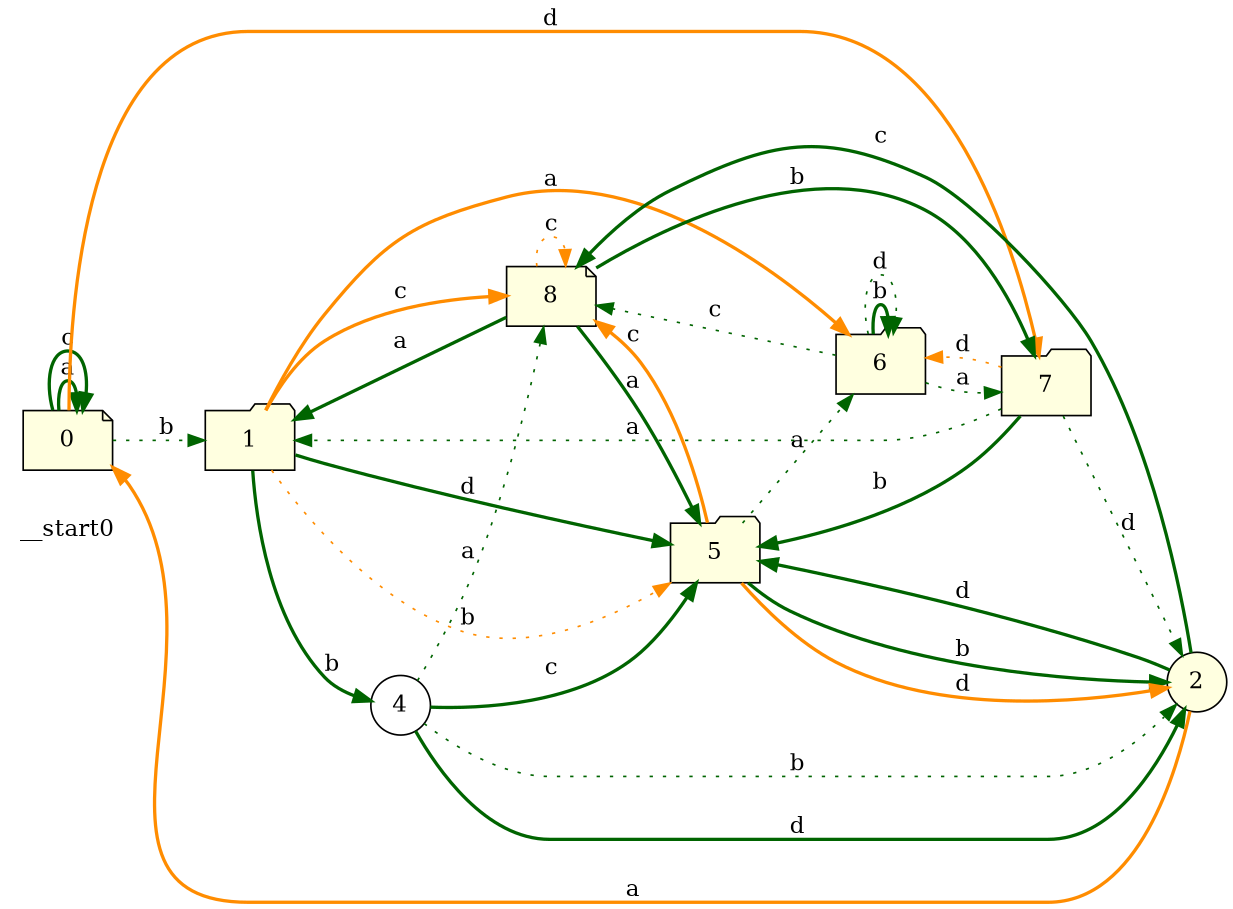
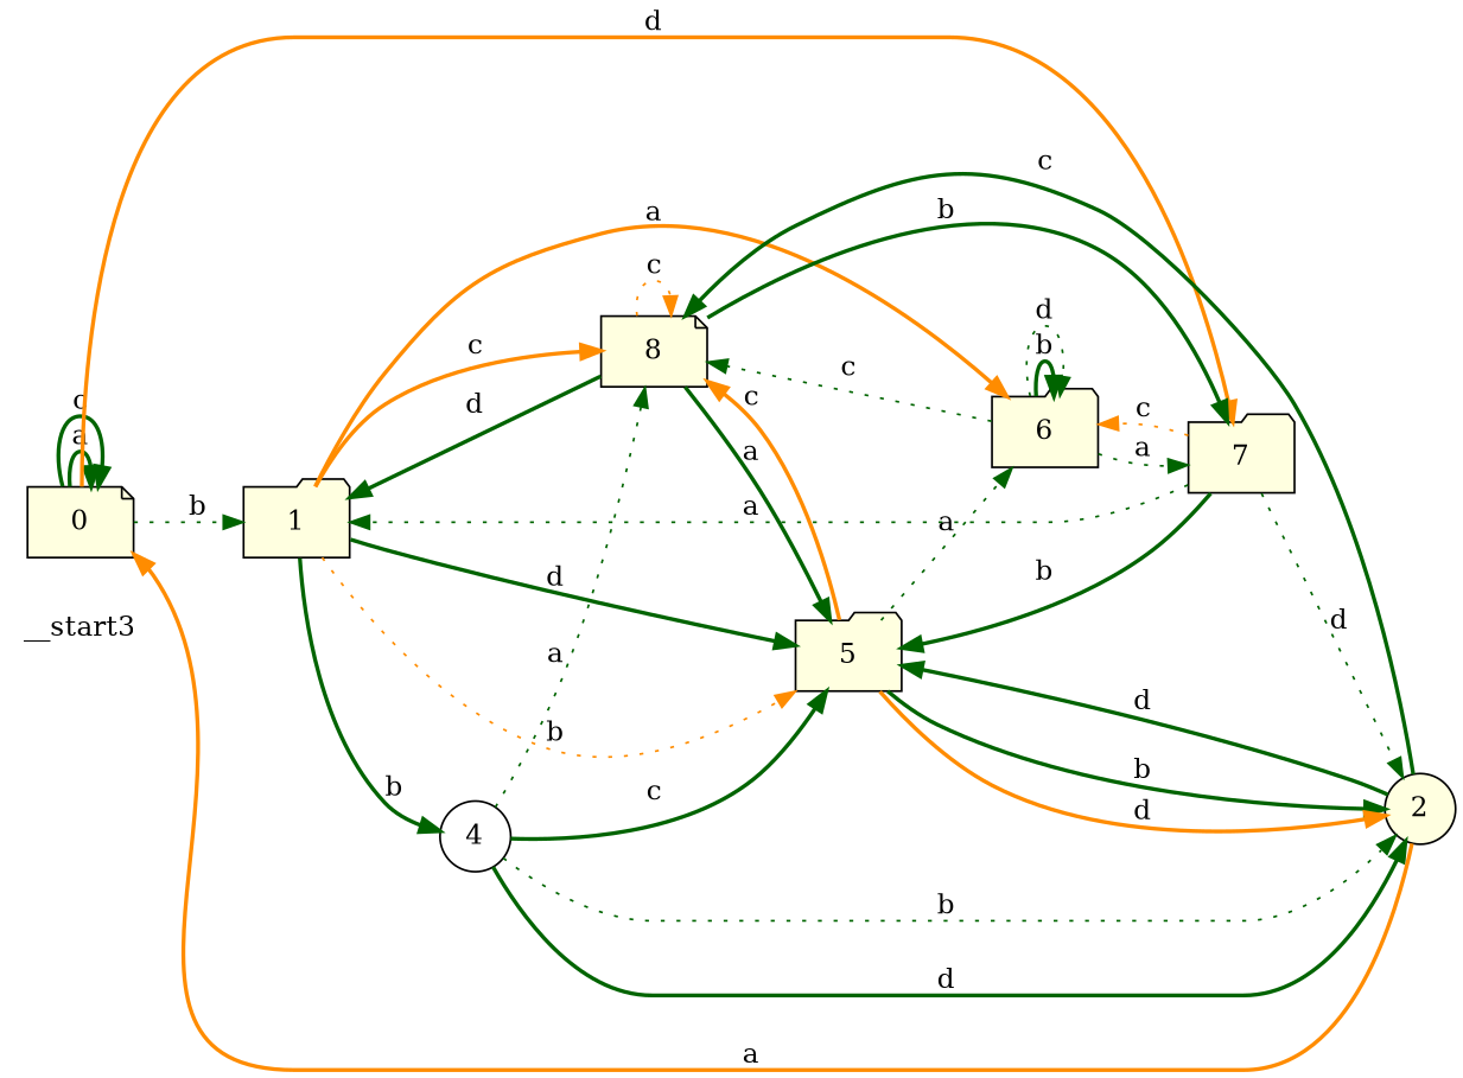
  digraph {
    rankdir=LR
    node [fillcolor=lightyellow shape=folder style=filled color=black]
    edge [color=darkgreen style=bold]
-   __start0 [fillcolor=white shape=none color=""]
+   __start0 [fillcolor=white shape=none label=__start3 color=""]
    n2 [label=0 shape=note]
    n3 [label=1]
    n4 [label=7 style="rounded,filled"]
    n5 [label=8 shape=note]
    n6 [label=5]
    n7 [label=6 style="rounded,filled"]
    n8 [fillcolor=white label=4 shape=circle]
    n9 [label=2 shape=circle]
    n2 -> n2 [label=a]
    n2 -> n2 [label=c]
    n2 -> n3 [label=b style=dotted]
    n2 -> n4 [color=darkorange label=d]
    n3 -> n5 [color=darkorange label=c]
    n3 -> n6 [color=darkorange label=b style=dotted]
    n3 -> n6 [label=d]
    n3 -> n7 [color=darkorange label=a]
    n3 -> n8 [label=b]
    n4 -> n3 [label=a style=dotted]
    n4 -> n6 [label=b]
-   n4 -> n7 [color=darkorange label=d style=dotted]
+   n4 -> n7 [color=darkorange label=c style=dotted]
    n4 -> n9 [label=d style=dotted]
-   n5 -> n3 [label=a]
+   n5 -> n3 [label=d]
    n5 -> n4 [label=b]
    n5 -> n5 [color=darkorange label=c style=dotted]
    n5 -> n6 [label=a]
    n6 -> n5 [color=darkorange label=c]
    n6 -> n7 [label=a style=dotted]
    n6 -> n9 [label=b]
    n6 -> n9 [color=darkorange label=d]
    n7 -> n4 [label=a style=dotted]
    n7 -> n5 [label=c style=dotted]
    n7 -> n7 [label=b]
    n7 -> n7 [label=d style=dotted]
    n8 -> n5 [label=a style=dotted]
    n8 -> n6 [label=c]
    n8 -> n9 [label=b style=dotted]
    n8 -> n9 [label=d]
    n9 -> n2 [color=darkorange label=a]
    n9 -> n5 [label=c]
    n9 -> n6 [label=d]
  }
